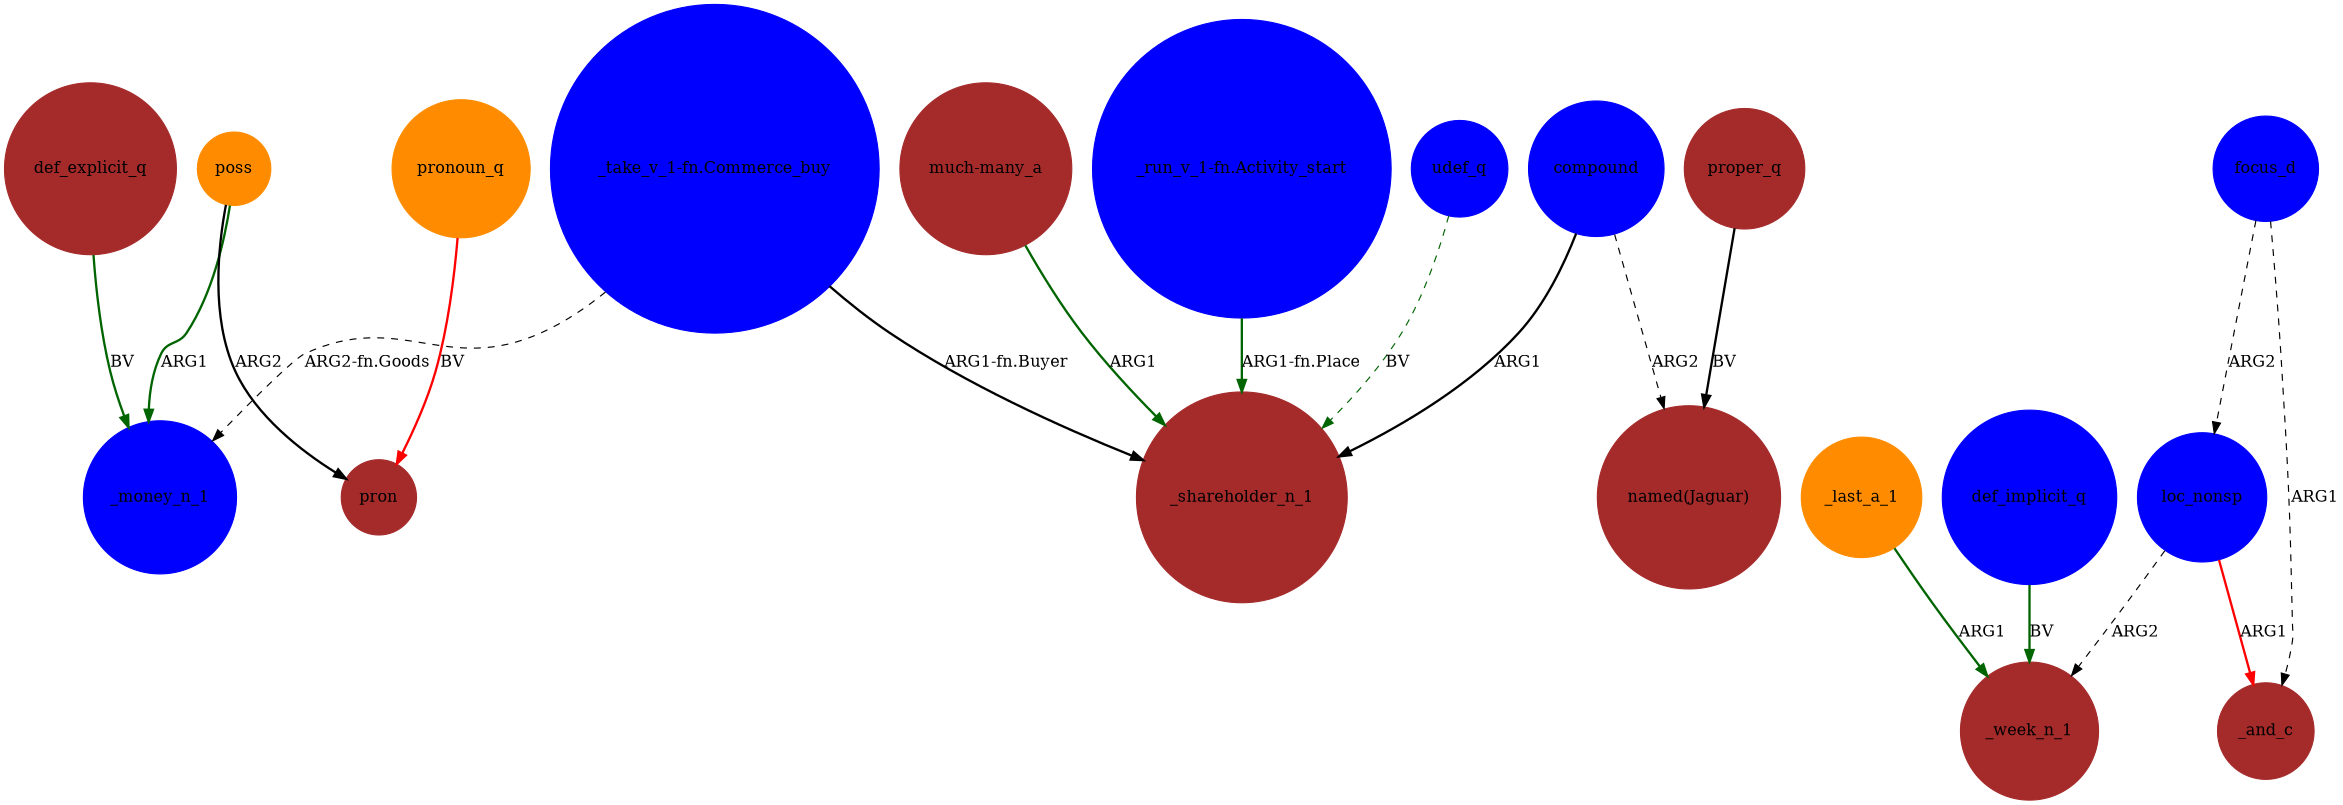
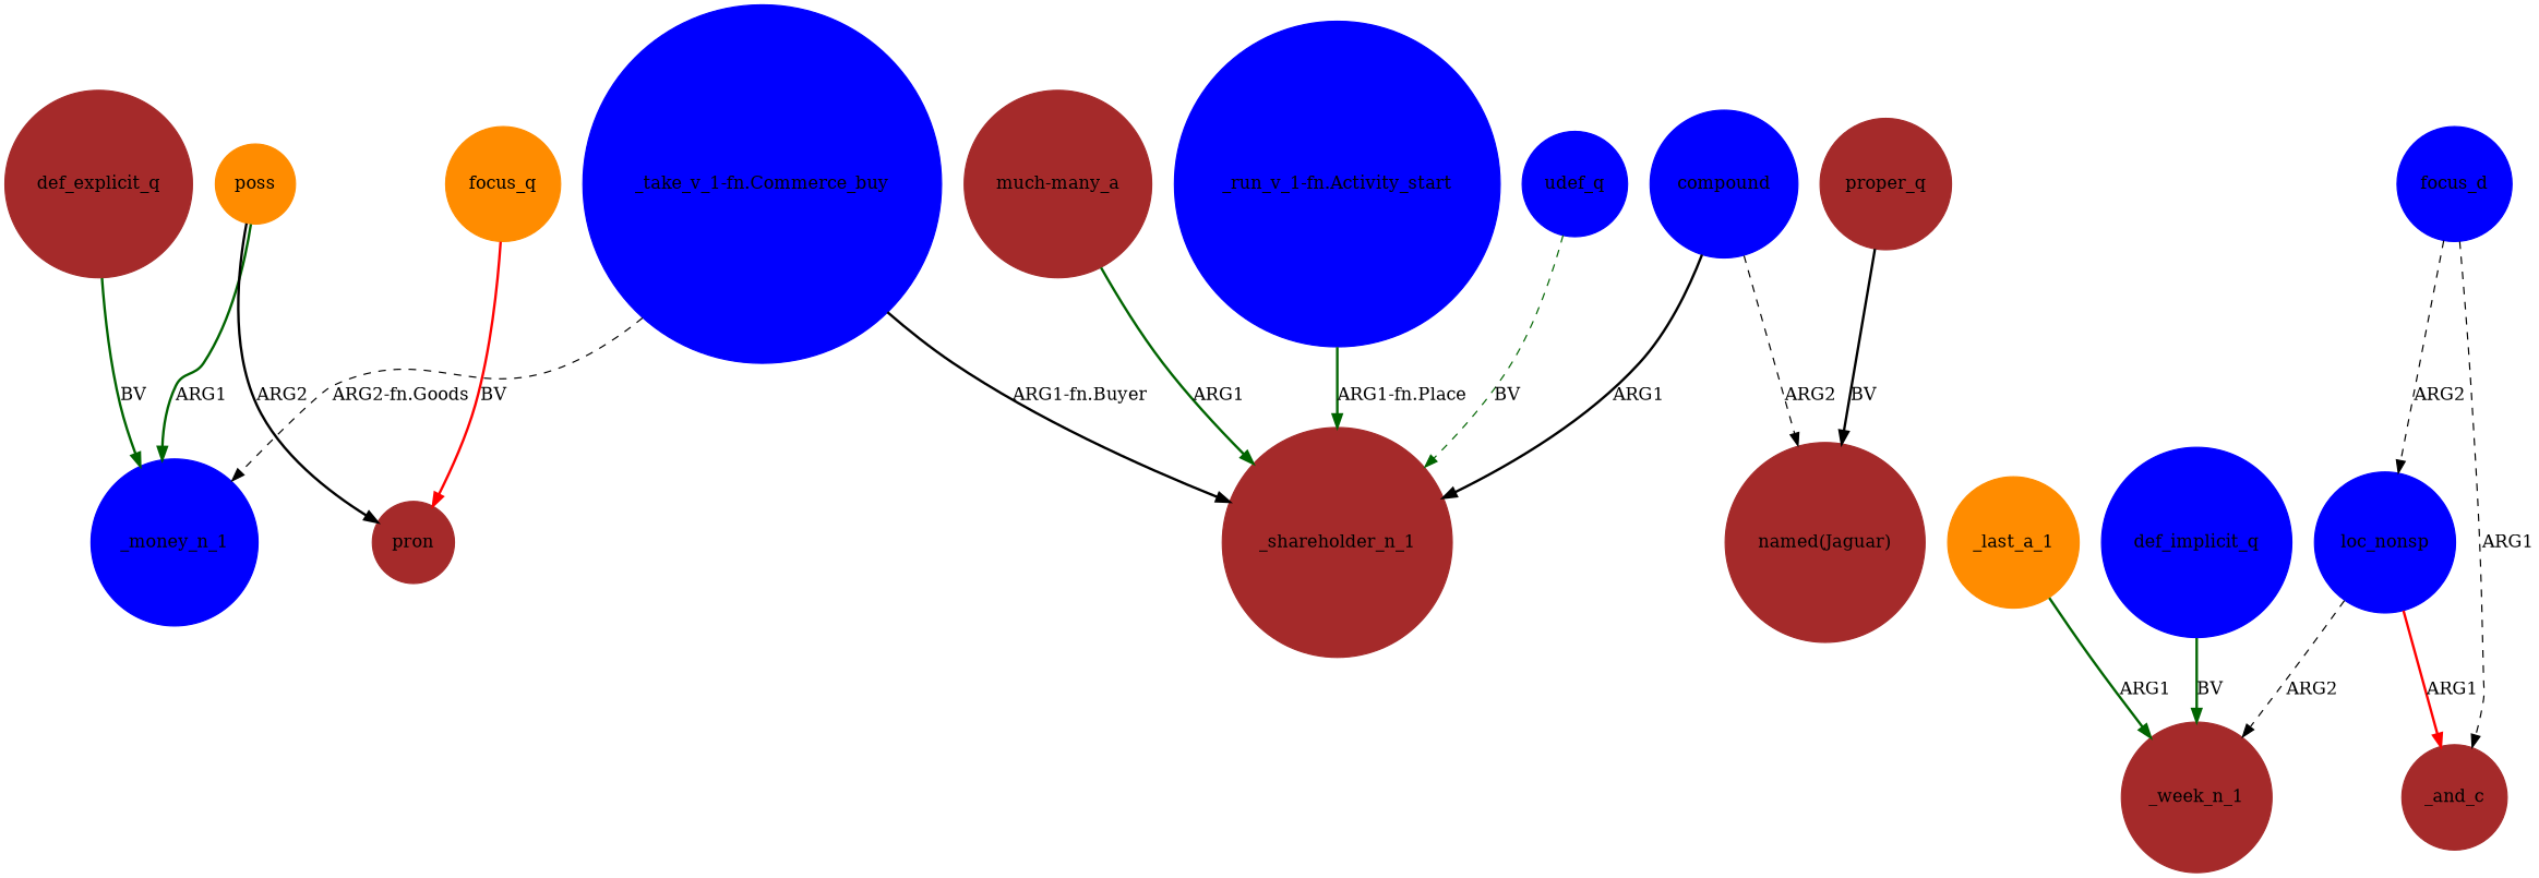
  digraph {
    node [shape=circle style=filled color=blue]
    edge [color=black style=bold]
    "_take_v_1-fn.Commerce_buy"
    _money_n_1
    _shareholder_n_1 [color=brown]
    compound
    "named(Jaguar)" [color=brown]
    loc_nonsp
    _week_n_1 [color=brown]
    _and_c [color=brown]
    focus_d
    _last_a_1 [color=darkorange]
    def_explicit_q [color=brown]
    proper_q [color=brown]
    "_run_v_1-fn.Activity_start"
    def_implicit_q
    udef_q
    poss [color=darkorange]
    pron [color=brown]
-   pronoun_q [color=darkorange]
+   pronoun_q [color=darkorange label=focus_q]
    "much-many_a" [color=brown]
    "_take_v_1-fn.Commerce_buy" -> _money_n_1 [label="ARG2-fn.Goods" style=dashed]
    "_take_v_1-fn.Commerce_buy" -> _shareholder_n_1 [label="ARG1-fn.Buyer"]
    compound -> _shareholder_n_1 [label=ARG1]
    compound -> "named(Jaguar)" [label=ARG2 style=dashed]
    loc_nonsp -> _week_n_1 [label=ARG2 style=dashed]
    loc_nonsp -> _and_c [label=ARG1 color=red]
    focus_d -> loc_nonsp [label=ARG2 style=dashed]
    focus_d -> _and_c [label=ARG1 style=dashed]
    _last_a_1 -> _week_n_1 [label=ARG1 color=darkgreen]
    def_explicit_q -> _money_n_1 [label=BV color=darkgreen]
    proper_q -> "named(Jaguar)" [label=BV]
    "_run_v_1-fn.Activity_start" -> _shareholder_n_1 [label="ARG1-fn.Place" color=darkgreen]
    def_implicit_q -> _week_n_1 [label=BV color=darkgreen]
    udef_q -> _shareholder_n_1 [label=BV color=darkgreen style=dashed]
    poss -> _money_n_1 [label=ARG1 color=darkgreen]
    poss -> pron [label=ARG2]
    pronoun_q -> pron [label=BV color=red]
    "much-many_a" -> _shareholder_n_1 [label=ARG1 color=darkgreen]
  }
